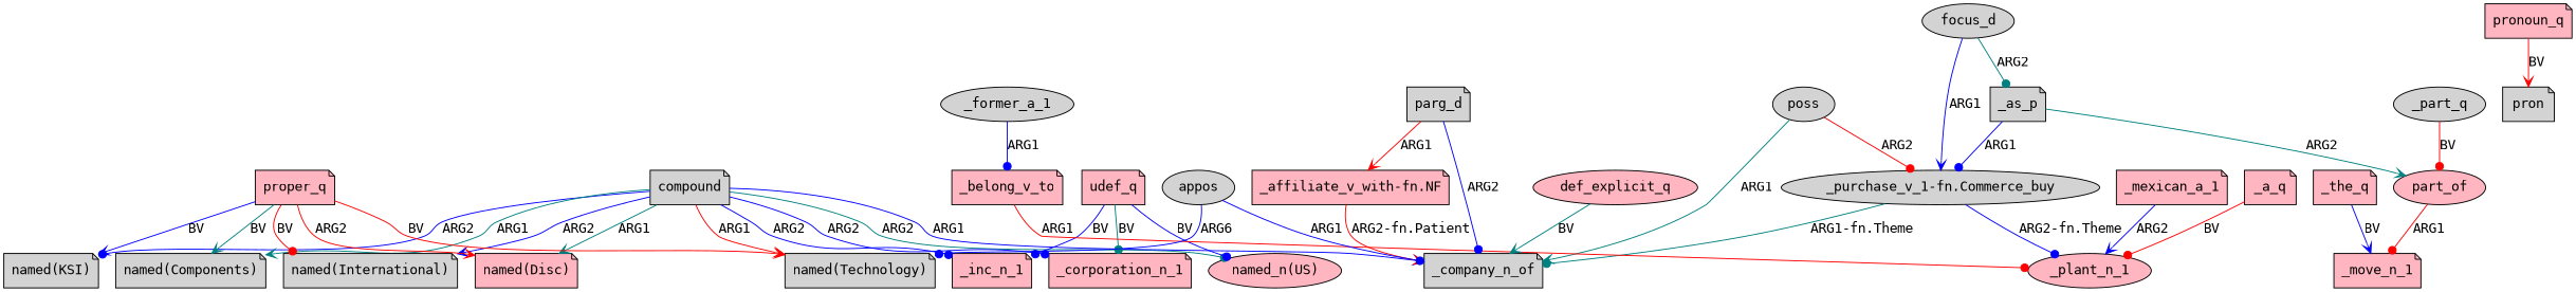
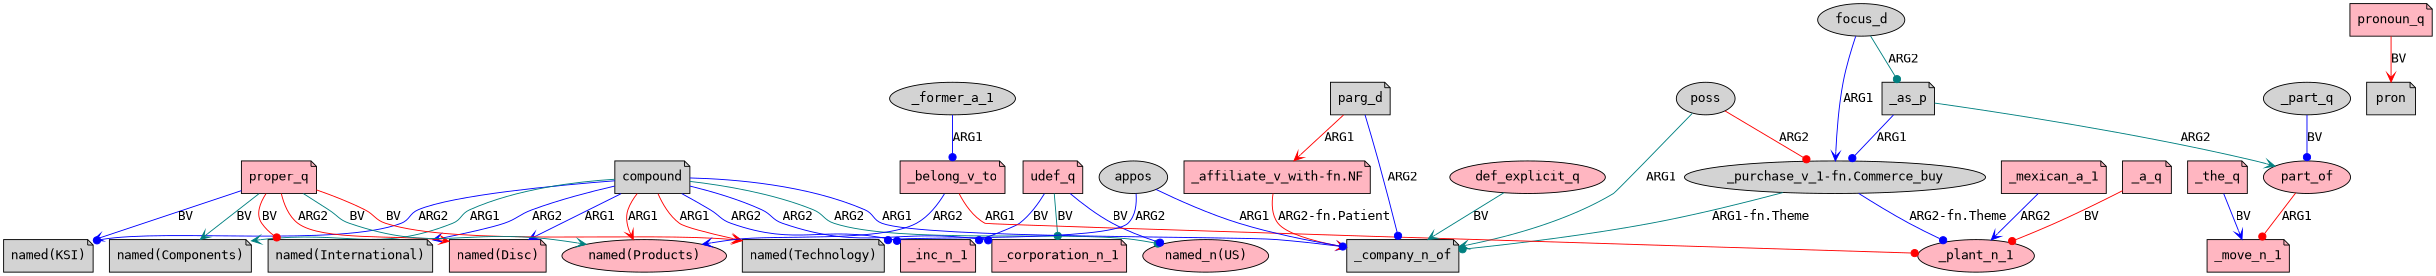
  digraph {
    fontname="DejaVu Sans Mono"
    node [fillcolor=lightpink fontname="DejaVu Sans Mono" shape=note style=filled]
    edge [arrowhead=dot color=blue fontname="DejaVu Sans Mono"]
    compound [fillcolor=lightgrey]
    "named(KSI)" [fillcolor=lightgrey]
    "named_n(US)" [shape=ellipse]
    _company_n_of [fillcolor=lightgrey]
    "named(Components)" [fillcolor=lightgrey]
    _inc_n_1
    "named(Technology)" [fillcolor=lightgrey]
    _corporation_n_1
    "named(Disc)"
+   "named(Products)" [shape=ellipse]
    "named(International)" [fillcolor=lightgrey]
    udef_q
    "_affiliate_v_with-fn.NF"
    proper_q
    poss [fillcolor=lightgrey shape=ellipse]
    "_purchase_v_1-fn.Commerce_buy" [fillcolor=lightgrey shape=ellipse]
    pron [fillcolor=lightgrey]
    _as_p [fillcolor=lightgrey]
    part_of [shape=ellipse]
    _move_n_1
    _plant_n_1 [shape=ellipse]
    _belong_v_to
    focus_d [fillcolor=lightgrey shape=ellipse]
    _the_q
    _part_q [fillcolor=lightgrey shape=ellipse]
    appos [fillcolor=lightgrey shape=ellipse]
    def_explicit_q [shape=ellipse]
    pronoun_q
    parg_d [fillcolor=lightgrey]
    _mexican_a_1
    _former_a_1 [fillcolor=lightgrey shape=ellipse]
    _a_q
    compound -> "named(KSI)" [label=ARG2]
    compound -> "named_n(US)" [color=teal label=ARG2]
    compound -> _company_n_of [arrowhead=vee label=ARG1]
    compound -> "named(Components)" [arrowhead=vee color=teal label=ARG1]
    compound -> _inc_n_1 [label=ARG2]
    compound -> "named(Technology)" [arrowhead=vee color=red label=ARG1]
    compound -> _corporation_n_1 [label=ARG2]
-   compound -> "named(Disc)" [arrowhead=vee color=teal label=ARG1]
+   compound -> "named(Disc)" [arrowhead=vee label=ARG1]
+   compound -> "named(Products)" [arrowhead=vee color=red label=ARG1]
    compound -> "named(International)" [arrowhead=vee label=ARG2]
    udef_q -> "named_n(US)" [label=BV]
    udef_q -> _inc_n_1 [label=BV]
    udef_q -> _corporation_n_1 [color=teal label=BV]
    "_affiliate_v_with-fn.NF" -> _company_n_of [arrowhead=vee color=red label="ARG2-fn.Patient"]
    proper_q -> "named(KSI)" [arrowhead=vee label=BV]
    proper_q -> "named(Components)" [arrowhead=vee color=teal label=BV]
    proper_q -> "named(Technology)" [arrowhead=vee color=red label=BV]
    proper_q -> "named(Disc)" [arrowhead=vee color=red label=ARG2]
+   proper_q -> "named(Products)" [arrowhead=vee color=teal label=BV]
    proper_q -> "named(International)" [color=red label=BV]
    poss -> _company_n_of [arrowhead=vee color=teal label=ARG1]
    poss -> "_purchase_v_1-fn.Commerce_buy" [color=red label=ARG2]
    "_purchase_v_1-fn.Commerce_buy" -> _company_n_of [color=teal label="ARG1-fn.Theme"]
    "_purchase_v_1-fn.Commerce_buy" -> _plant_n_1 [label="ARG2-fn.Theme"]
    _as_p -> "_purchase_v_1-fn.Commerce_buy" [label=ARG1]
    _as_p -> part_of [arrowhead=vee color=teal label=ARG2]
    part_of -> _move_n_1 [color=red label=ARG1]
+   _belong_v_to -> "named(Products)" [arrowhead=vee label=ARG2]
    _belong_v_to -> _plant_n_1 [color=red label=ARG1]
    focus_d -> "_purchase_v_1-fn.Commerce_buy" [arrowhead=vee label=ARG1]
    focus_d -> _as_p [color=teal label=ARG2]
    _the_q -> _move_n_1 [arrowhead=vee label=BV]
-   _part_q -> part_of [color=red label=BV]
+   _part_q -> part_of [label=BV]
    appos -> _company_n_of [label=ARG1]
-   appos -> "named(Technology)" [label=ARG6]
+   appos -> "named(Technology)" [label=ARG2]
    def_explicit_q -> _company_n_of [arrowhead=vee color=teal label=BV]
    pronoun_q -> pron [arrowhead=vee color=red label=BV]
    parg_d -> _company_n_of [label=ARG2]
    parg_d -> "_affiliate_v_with-fn.NF" [arrowhead=vee color=red label=ARG1]
    _mexican_a_1 -> _plant_n_1 [arrowhead=vee label=ARG2]
    _former_a_1 -> _belong_v_to [label=ARG1]
    _a_q -> _plant_n_1 [color=red label=BV]
  }
